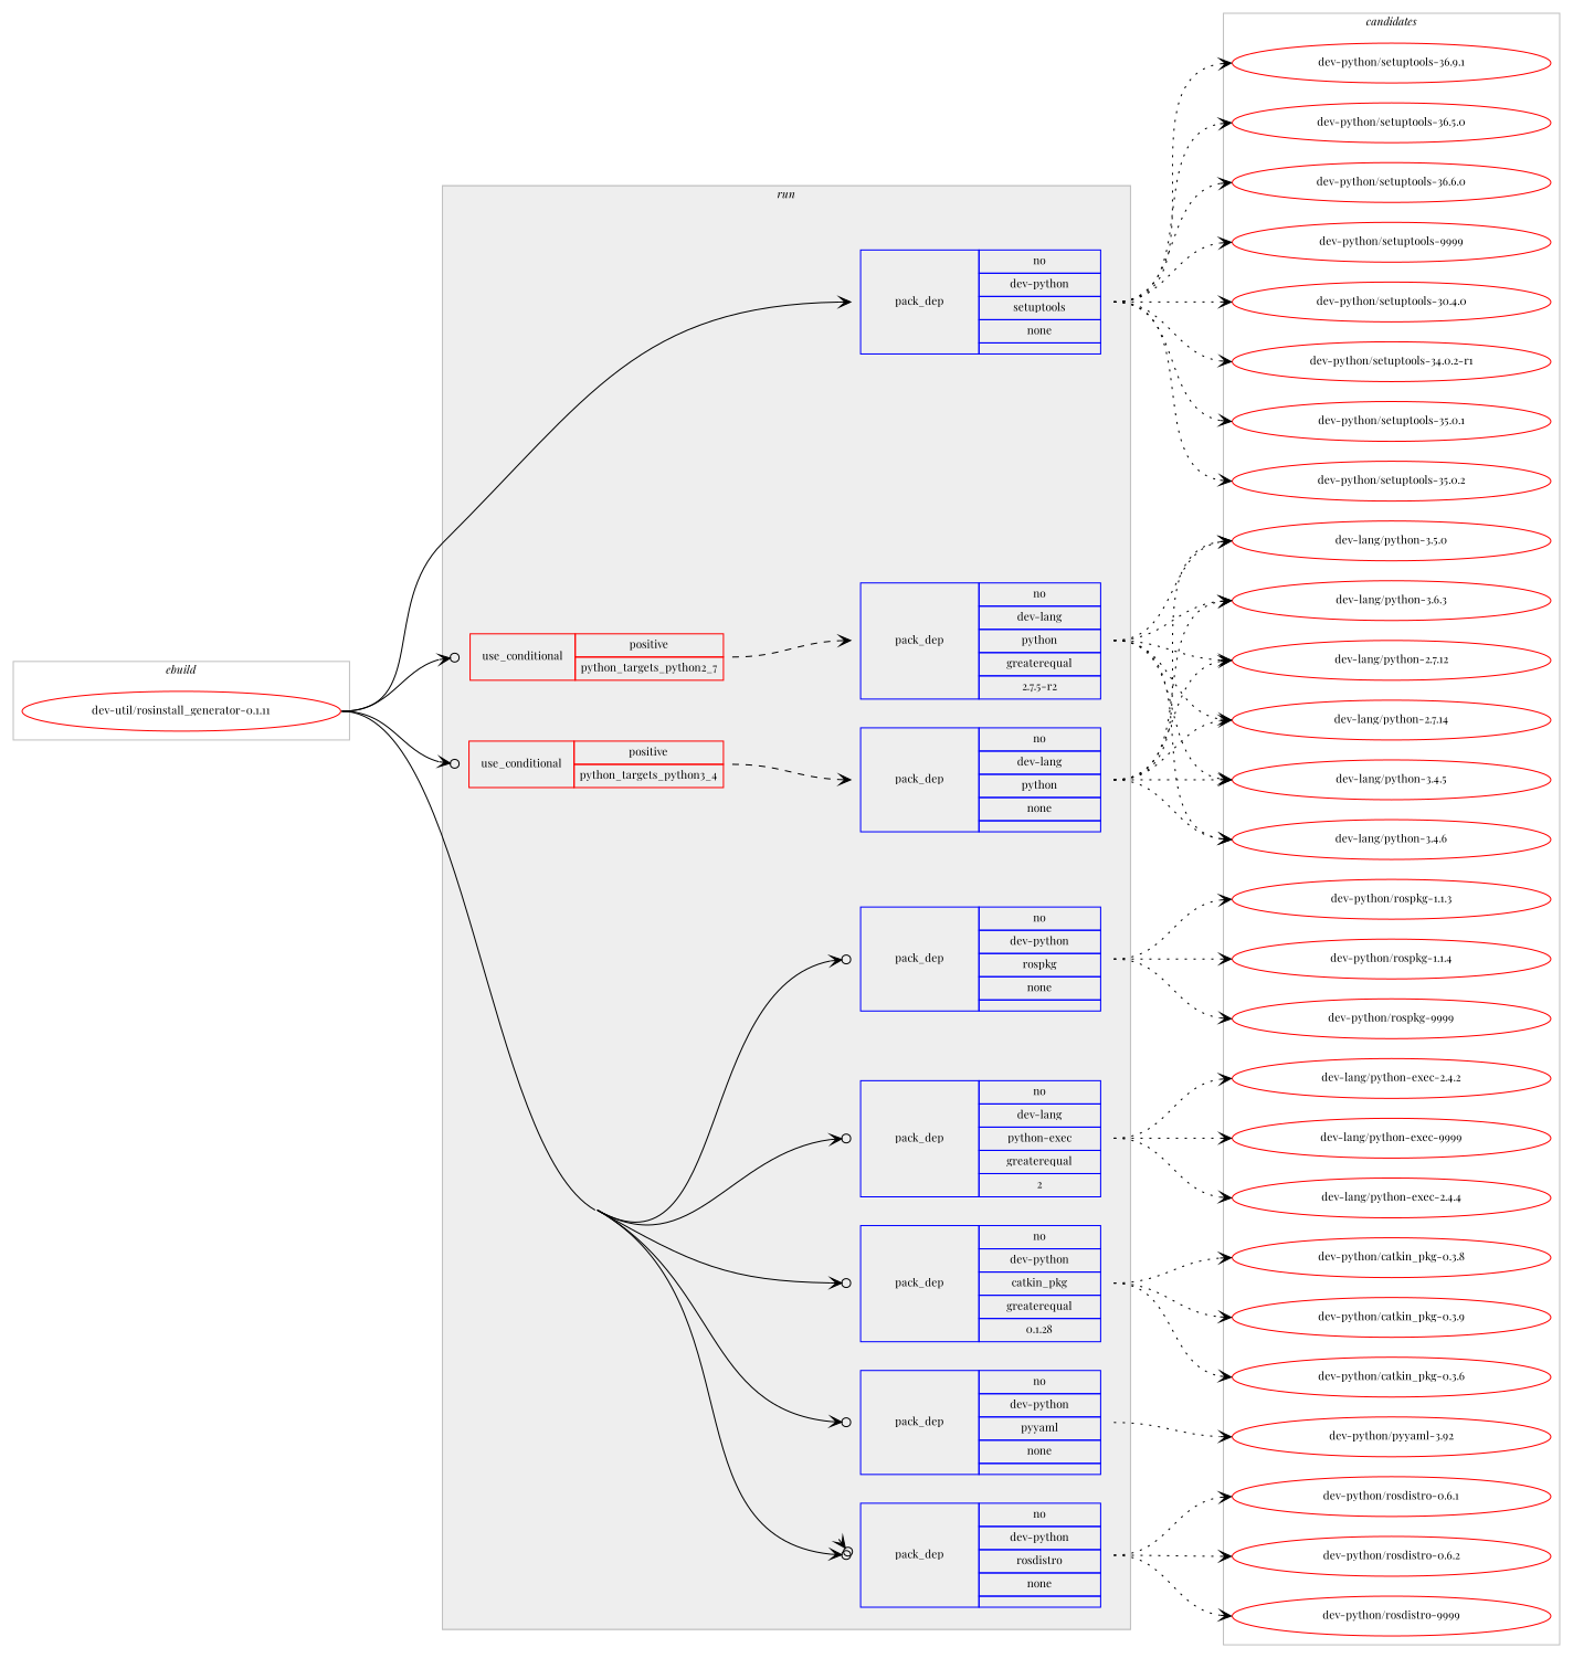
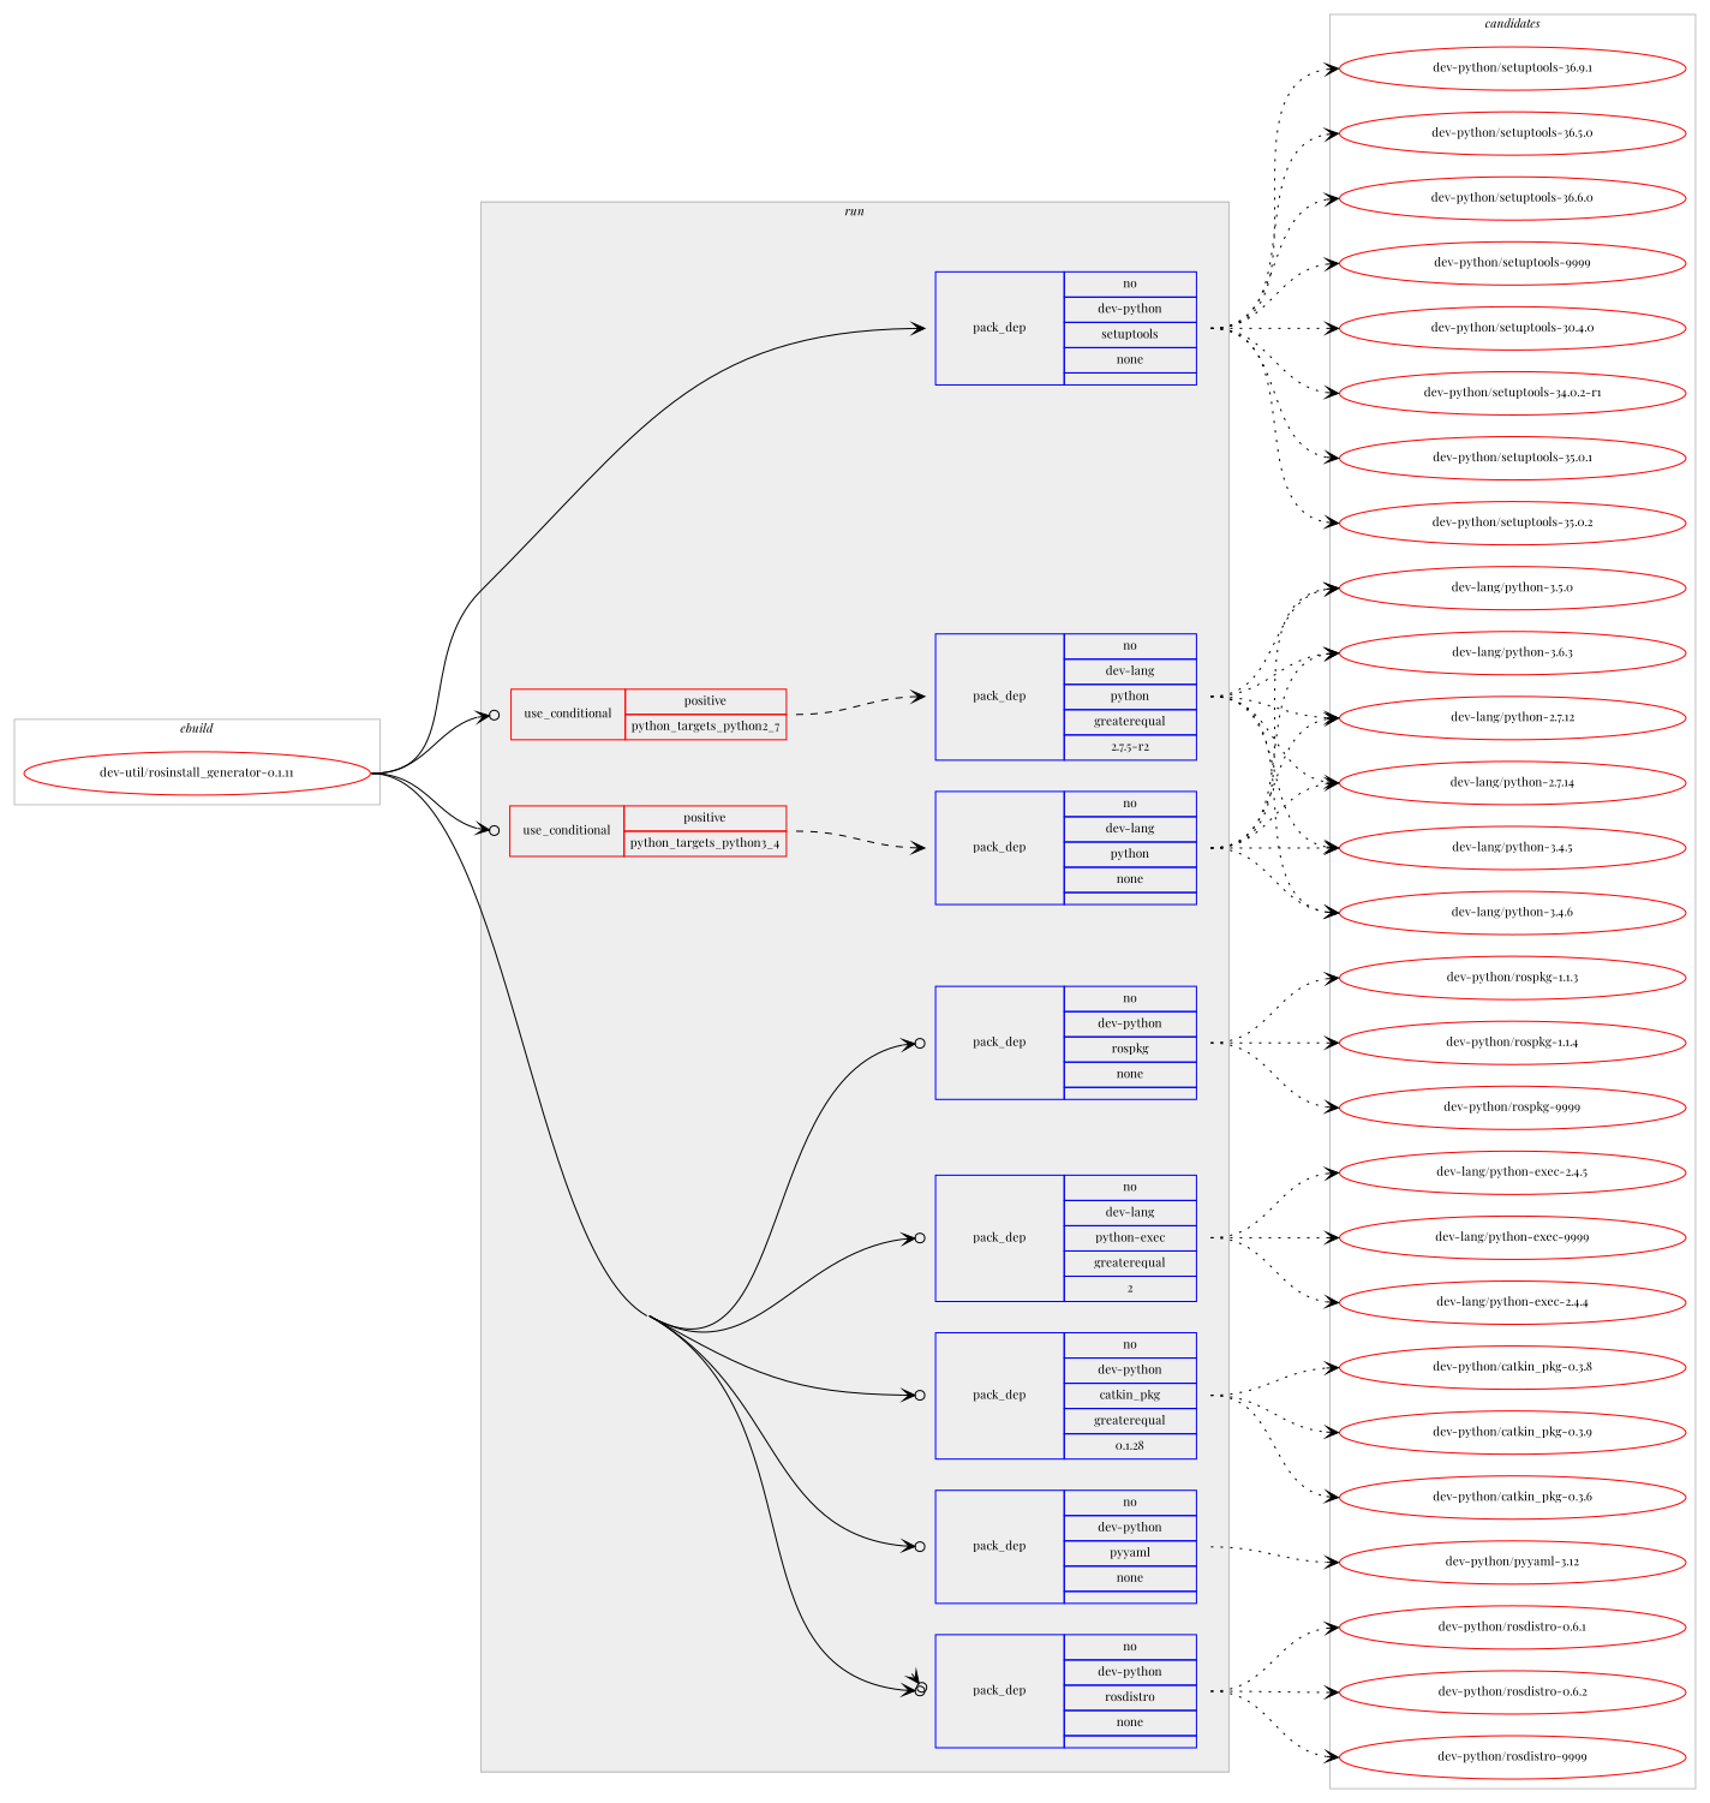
  digraph {
    compound=true
    concentrate=true
    fontname="Playfair Display"
    fontsize=10
    newrank=true
    rankdir=LR
    ranksep=1.5
    node [color=red fontname="Playfair Display" fontsize=10]
    edge [arrowhead=vee fontname="Playfair Display" headport=w style=dotted tailport=e weight=100]
    n1 [label="dev-util/rosinstall_generator-0.1.11" width=4]
    n2 [color=blue label=<<TABLE BORDER="0" CELLBORDER="1" CELLSPACING="0" CELLPADDING="4" WIDTH="220"><TR><TD ROWSPAN="6" CELLPADDING="30">pack_dep</TD></TR><TR><TD WIDTH="110">no</TD></TR><TR><TD>dev-python</TD></TR><TR><TD>setuptools</TD></TR><TR><TD>none</TD></TR><TR><TD></TD></TR></TABLE>> shape=none]
    n3 [color=blue label=<<TABLE BORDER="0" CELLBORDER="1" CELLSPACING="0" CELLPADDING="4" WIDTH="220"><TR><TD ROWSPAN="6" CELLPADDING="30">pack_dep</TD></TR><TR><TD WIDTH="110">no</TD></TR><TR><TD>dev-lang</TD></TR><TR><TD>python</TD></TR><TR><TD>greaterequal</TD></TR><TR><TD>2.7.5-r2</TD></TR></TABLE>> shape=none]
    n4 [label=<<TABLE BORDER="0" CELLBORDER="1" CELLSPACING="0" CELLPADDING="4"><TR><TD ROWSPAN="3" CELLPADDING="10">use_conditional</TD></TR><TR><TD>positive</TD></TR><TR><TD>python_targets_python2_7</TD></TR></TABLE>> shape=none]
    n5 [color=blue label=<<TABLE BORDER="0" CELLBORDER="1" CELLSPACING="0" CELLPADDING="4" WIDTH="220"><TR><TD ROWSPAN="6" CELLPADDING="30">pack_dep</TD></TR><TR><TD WIDTH="110">no</TD></TR><TR><TD>dev-lang</TD></TR><TR><TD>python</TD></TR><TR><TD>none</TD></TR><TR><TD></TD></TR></TABLE>> shape=none]
    n6 [label=<<TABLE BORDER="0" CELLBORDER="1" CELLSPACING="0" CELLPADDING="4"><TR><TD ROWSPAN="3" CELLPADDING="10">use_conditional</TD></TR><TR><TD>positive</TD></TR><TR><TD>python_targets_python3_4</TD></TR></TABLE>> shape=none]
    n7 [color=blue label=<<TABLE BORDER="0" CELLBORDER="1" CELLSPACING="0" CELLPADDING="4" WIDTH="220"><TR><TD ROWSPAN="6" CELLPADDING="30">pack_dep</TD></TR><TR><TD WIDTH="110">no</TD></TR><TR><TD>dev-lang</TD></TR><TR><TD>python-exec</TD></TR><TR><TD>greaterequal</TD></TR><TR><TD>2</TD></TR></TABLE>> shape=none]
    n8 [color=blue label=<<TABLE BORDER="0" CELLBORDER="1" CELLSPACING="0" CELLPADDING="4" WIDTH="220"><TR><TD ROWSPAN="6" CELLPADDING="30">pack_dep</TD></TR><TR><TD WIDTH="110">no</TD></TR><TR><TD>dev-python</TD></TR><TR><TD>catkin_pkg</TD></TR><TR><TD>greaterequal</TD></TR><TR><TD>0.1.28</TD></TR></TABLE>> shape=none]
    n9 [color=blue label=<<TABLE BORDER="0" CELLBORDER="1" CELLSPACING="0" CELLPADDING="4" WIDTH="220"><TR><TD ROWSPAN="6" CELLPADDING="30">pack_dep</TD></TR><TR><TD WIDTH="110">no</TD></TR><TR><TD>dev-python</TD></TR><TR><TD>pyyaml</TD></TR><TR><TD>none</TD></TR><TR><TD></TD></TR></TABLE>> shape=none]
    n10 [color=blue label=<<TABLE BORDER="0" CELLBORDER="1" CELLSPACING="0" CELLPADDING="4" WIDTH="220"><TR><TD ROWSPAN="6" CELLPADDING="30">pack_dep</TD></TR><TR><TD WIDTH="110">no</TD></TR><TR><TD>dev-python</TD></TR><TR><TD>rosdistro</TD></TR><TR><TD>none</TD></TR><TR><TD></TD></TR></TABLE>> shape=none]
    n11 [color=blue label=<<TABLE BORDER="0" CELLBORDER="1" CELLSPACING="0" CELLPADDING="4" WIDTH="220"><TR><TD ROWSPAN="6" CELLPADDING="30">pack_dep</TD></TR><TR><TD WIDTH="110">no</TD></TR><TR><TD>dev-python</TD></TR><TR><TD>rospkg</TD></TR><TR><TD>none</TD></TR><TR><TD></TD></TR></TABLE>> shape=none]
    n12 [label="dev-python/setuptools-30.4.0" width=4]
    n13 [label="dev-python/setuptools-34.0.2-r1" width=4]
    n14 [label="dev-python/setuptools-35.0.1" width=4]
    n15 [label="dev-python/setuptools-35.0.2" width=4]
    n16 [label="dev-python/setuptools-36.9.1" width=4]
    n17 [label="dev-python/setuptools-36.5.0" width=4]
    n18 [label="dev-python/setuptools-36.6.0" width=4]
    n19 [label="dev-python/setuptools-9999" width=4]
    n20 [label="dev-lang/python-2.7.12" width=4]
    n21 [label="dev-lang/python-2.7.14" width=4]
    n22 [label="dev-lang/python-3.4.5" width=4]
    n23 [label="dev-lang/python-3.4.6" width=4]
    n24 [label="dev-lang/python-3.5.0" width=4]
    n25 [label="dev-lang/python-3.6.3" width=4]
    n26 [label="dev-lang/python-exec-2.4.4" width=4]
-   n27 [label="dev-lang/python-exec-2.4.2" width=4]
+   n27 [label="dev-lang/python-exec-2.4.5" width=4]
    n28 [label="dev-lang/python-exec-9999" width=4]
    n29 [label="dev-python/catkin_pkg-0.3.6" width=4]
    n30 [label="dev-python/catkin_pkg-0.3.8" width=4]
    n31 [label="dev-python/catkin_pkg-0.3.9" width=4]
-   n32 [label="dev-python/pyyaml-3.92" width=4]
+   n32 [label="dev-python/pyyaml-3.12" width=4]
    n33 [label="dev-python/rosdistro-0.6.1" width=4]
    n34 [label="dev-python/rosdistro-0.6.2" width=4]
    n35 [label="dev-python/rosdistro-9999" width=4]
    n36 [label="dev-python/rospkg-1.1.3" width=4]
    n37 [label="dev-python/rospkg-1.1.4" width=4]
    n38 [label="dev-python/rospkg-9999" width=4]
    subgraph cluster_1 {
      color=gray
      label=<<i>ebuild</i>>
      rank=same
      n1
    }
    subgraph cluster_2 {
      color=gray
      label=<<i>dependencies</i>>
      subgraph cluster_3 {
        color=gray
        fillcolor="#eeeeee"
        label=<<i>compile</i>>
        style=filled
        subgraph sub_4 {
          color=gray
          fillcolor="#eeeeee"
          label=<<i>compile</i>>
          style=filled
          n2
        }
      }
      subgraph cluster_5 {
        color=gray
        fillcolor="#eeeeee"
        label=<<i>compile and run</i>>
        style=filled
        subgraph sub_6 {
          color=gray
          fillcolor="#eeeeee"
          label=<<i>compile and run</i>>
          style=filled
          n4
          subgraph sub_7 {
            color=gray
            fillcolor="#eeeeee"
            label=<<i>compile and run</i>>
            style=filled
            n3
          }
        }
        subgraph sub_8 {
          color=gray
          fillcolor="#eeeeee"
          label=<<i>compile and run</i>>
          style=filled
          n6
          subgraph sub_9 {
            color=gray
            fillcolor="#eeeeee"
            label=<<i>compile and run</i>>
            style=filled
            n5
          }
        }
        subgraph sub_10 {
          color=gray
          fillcolor="#eeeeee"
          label=<<i>compile and run</i>>
          style=filled
          n7
        }
        subgraph sub_11 {
          color=gray
          fillcolor="#eeeeee"
          label=<<i>compile and run</i>>
          style=filled
          n8
        }
        subgraph sub_12 {
          color=gray
          fillcolor="#eeeeee"
          label=<<i>compile and run</i>>
          style=filled
          n9
        }
        subgraph sub_13 {
          color=gray
          fillcolor="#eeeeee"
          label=<<i>compile and run</i>>
          style=filled
          n10
        }
        subgraph sub_14 {
          color=gray
          fillcolor="#eeeeee"
          label=<<i>compile and run</i>>
          style=filled
          n11
        }
      }
      subgraph cluster_15 {
        color=gray
        fillcolor="#eeeeee"
        label=<<i>run</i>>
        style=filled
      }
    }
    subgraph cluster_16 {
      color=gray
      label=<<i>candidates</i>>
      rank=same
      subgraph sub_17 {
        color=black
        label=<<i>candidates</i>>
        nodesep=1
        rank=same
        n12
        n13
        n14
        n15
        n16
        n17
        n18
        n19
      }
      subgraph sub_18 {
        color=black
        label=<<i>candidates</i>>
        nodesep=1
        rank=same
        n20
        n21
        n22
        n23
        n24
        n25
      }
      subgraph sub_19 {
        color=black
        label=<<i>candidates</i>>
        nodesep=1
        rank=same
        n20
        n21
        n22
        n23
        n24
        n25
      }
      subgraph sub_20 {
        color=black
        label=<<i>candidates</i>>
        nodesep=1
        rank=same
        n26
        n27
        n28
      }
      subgraph sub_21 {
        color=black
        label=<<i>candidates</i>>
        nodesep=1
        rank=same
        n29
        n30
        n31
      }
      subgraph sub_22 {
        color=black
        label=<<i>candidates</i>>
        nodesep=1
        rank=same
        n32
      }
      subgraph sub_23 {
        color=black
        label=<<i>candidates</i>>
        nodesep=1
        rank=same
        n33
        n34
        n35
      }
      subgraph sub_24 {
        color=black
        label=<<i>candidates</i>>
        nodesep=1
        rank=same
        n36
        n37
        n38
      }
    }
    n1 -> n2 [style=solid weight=20]
    n1 -> n4 [arrowhead=odotvee style=solid weight=20]
    n1 -> n6 [arrowhead=odotvee style=solid weight=20]
    n1 -> n7 [arrowhead=odotvee style=solid weight=20]
    n1 -> n8 [arrowhead=odotvee style=solid weight=20]
    n1 -> n9 [arrowhead=odotvee style=solid weight=20]
    n1 -> n10 [arrowhead=odotvee style=solid weight=20]
    n1 -> n11 [arrowhead=odotvee style=solid weight=20]
    n2 -> n12
    n2 -> n13
    n2 -> n14
    n2 -> n15
    n2 -> n16
    n2 -> n17
    n2 -> n18
    n2 -> n19
    n3 -> n20
    n3 -> n21
    n3 -> n22
    n3 -> n23
    n3 -> n24
    n3 -> n25
    n4 -> n3 [style=dashed weight=20]
    n5 -> n20
    n5 -> n21
    n5 -> n22
    n5 -> n23
    n5 -> n24
    n5 -> n25
    n6 -> n5 [style=dashed weight=20]
    n7 -> n26
    n7 -> n27
    n7 -> n28
    n8 -> n29
    n8 -> n30
    n8 -> n31
    n9 -> n32
    n10 -> n33
    n10 -> n34
    n10 -> n35
    n11 -> n36
    n11 -> n37
    n11 -> n38
  }
